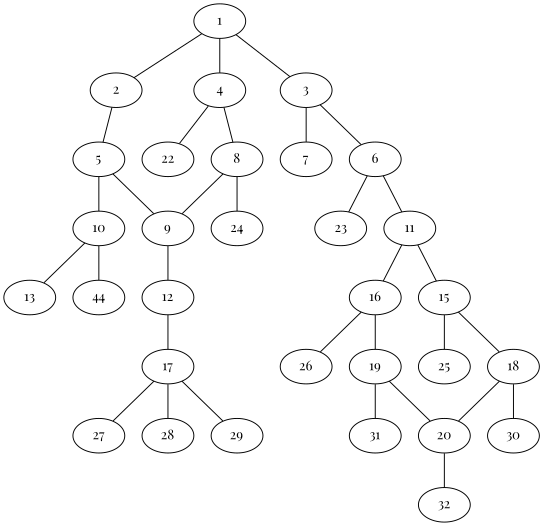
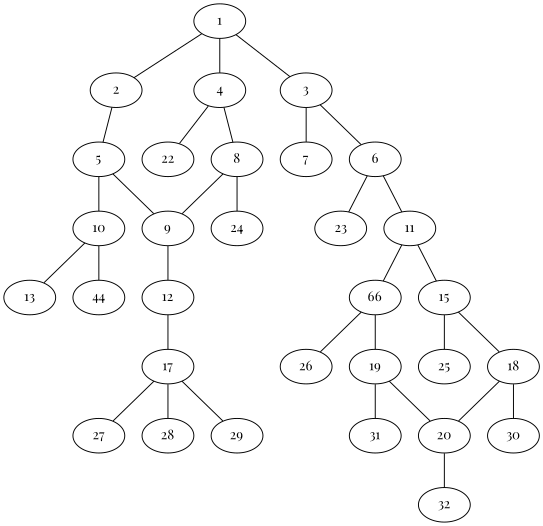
  graph {
    fontname="Playfair Display"
    node [chem=C fontname="Playfair Display"]
    edge [fontname="Playfair Display" valence=1]
    1
    2
    3
    4
    5
    6 [chem=N]
    7 [chem=O]
    8
    22 [chem=H]
    9
    10 [chem=N]
    11
    23 [chem=H]
    24 [chem=H]
    12 [chem=O]
    13 [chem=O]
    n17 [chem=O label=44]
    15
-   16
+   16 [label=66]
    17
    18
    25 [chem=H]
    19
    26 [chem=H]
    27 [chem=H]
    28 [chem=H]
    29 [chem=H]
    20
    30 [chem=H]
    31 [chem=H]
    32 [chem=H]
    1 -- 2 [valence=2]
    1 -- 3
    1 -- 4
    2 -- 5
    3 -- 6
    3 -- 7 [valence=2]
    4 -- 8 [valence=2]
    4 -- 22
    5 -- 9 [valence=2]
    5 -- 10
    6 -- 11
    6 -- 23
    8 -- 9
    8 -- 24
    9 -- 12
    10 -- 13 [valence=2]
    10 -- n17
    11 -- 15 [valence=2]
    11 -- 16
    12 -- 17
    15 -- 18
    15 -- 25
    16 -- 19 [valence=2]
    16 -- 26
    17 -- 27
    17 -- 28
    17 -- 29
    18 -- 20 [valence=2]
    18 -- 30
    19 -- 20
    19 -- 31
    20 -- 32
  }
